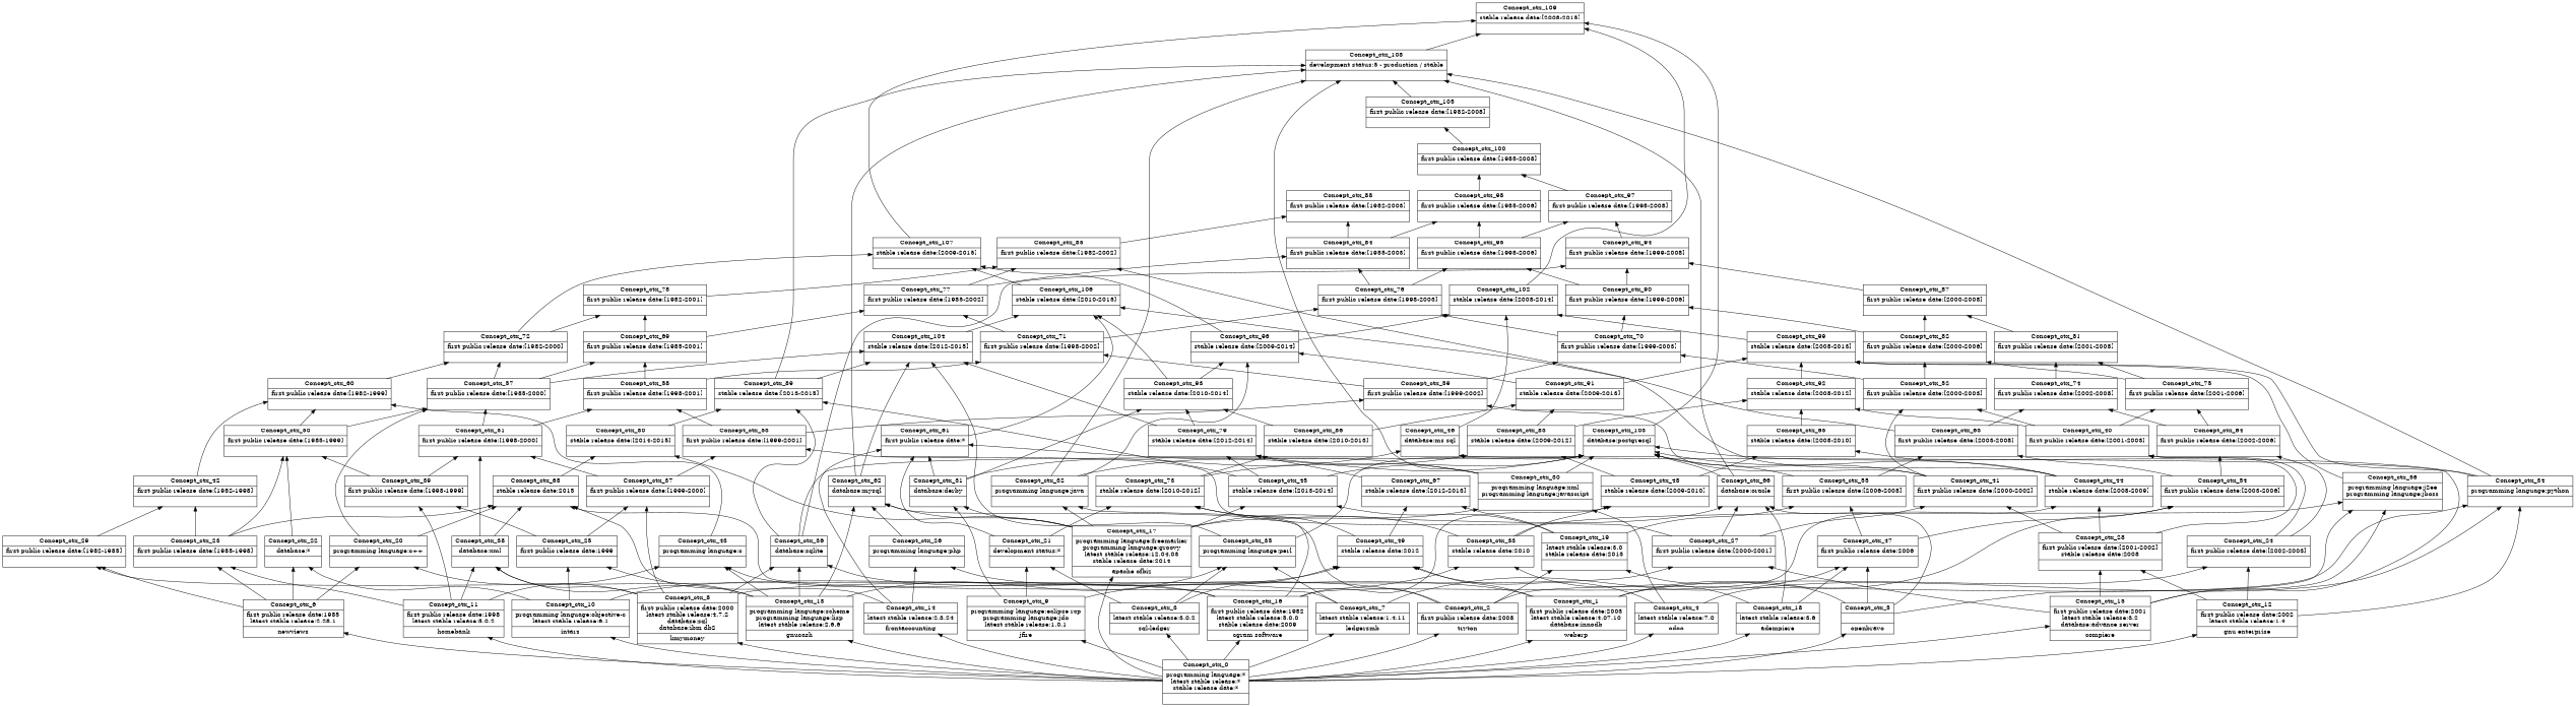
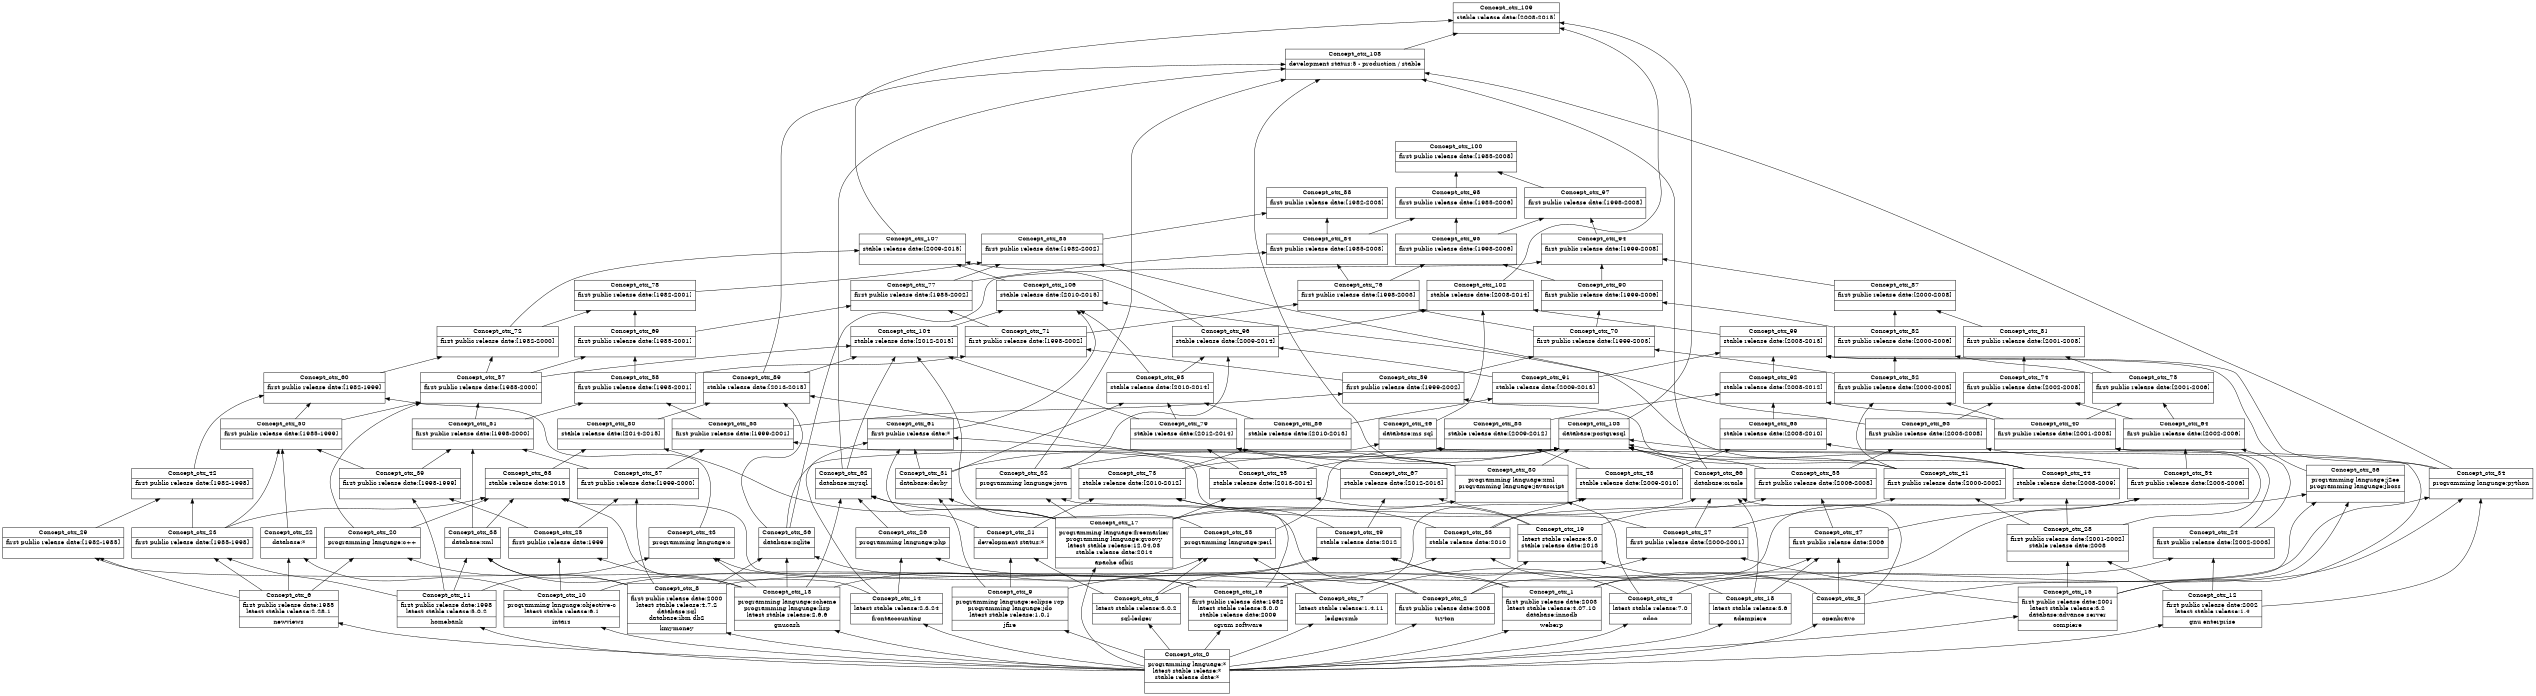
  digraph {
    rankdir=BT
    node [shape=record]
    n1 [label="{Concept_ctx_0|programming language:*\nlatest stable release:*\nstable release date:*\n|}"]
    n2 [label="{Concept_ctx_17|programming language:freemarker\nprogramming language:groovy\nlatest stable release:12.04.03\nstable release date:2014\n|apache ofbiz\n}"]
    n3 [label="{Concept_ctx_16|first public release date:1982\nlatest stable release:5.0.0\nstable release date:2009\n|cgram software\n}"]
    n4 [label="{Concept_ctx_13|programming language:scheme\nprogramming language:lisp\nlatest stable release:2.6.6\n|gnucash\n}"]
    n5 [label="{Concept_ctx_4|latest stable release:7.0\n|odoo\n}"]
    n6 [label="{Concept_ctx_10|programming language:objective-c\nlatest stable release:6.1\n|intars\n}"]
    n7 [label="{Concept_ctx_9|programming language:eclipse rcp\nprogramming language:jdo\nlatest stable release:1.0.1\n|jfire\n}"]
    n8 [label="{Concept_ctx_6|first public release date:1985\nlatest stable release:2.28.1\n|newviews\n}"]
    n9 [label="{Concept_ctx_11|first public release date:1998\nlatest stable release:5.0.2\n|homebank\n}"]
    n10 [label="{Concept_ctx_8|first public release date:2000\nlatest stable release:4.7.2\ndatabase:sql\ndatabase:ibm db2\n|kmymoney\n}"]
    n11 [label="{Concept_ctx_15|first public release date:2001\nlatest stable release:3.2\ndatabase:advance server\n|compiere\n}"]
    n12 [label="{Concept_ctx_12|first public release date:2002\nlatest stable release:1.4\n|gnu enterprise\n}"]
    n13 [label="{Concept_ctx_1|first public release date:2003\nlatest stable release:4.07.10\ndatabase:innodb\n|weberp\n}"]
    n14 [label="{Concept_ctx_7|latest stable release:1.4.11\n|ledgersmb\n}"]
    n15 [label="{Concept_ctx_2|first public release date:2008\n|tryton\n}"]
    n16 [label="{Concept_ctx_14|latest stable release:2.3.24\n|frontaccounting\n}"]
    n17 [label="{Concept_ctx_3|latest stable release:3.0.2\n|sql-ledger\n}"]
    n18 [label="{Concept_ctx_18|latest stable release:3.6\n|adempiere\n}"]
    n19 [label="{Concept_ctx_5||openbravo\n}"]
    n20 [label="{Concept_ctx_32|programming language:java\n|}"]
    n21 [label="{Concept_ctx_30|programming language:xml\nprogramming language:javascript\n|}"]
    n22 [label="{Concept_ctx_31|database:derby\n|}"]
    n23 [label="{Concept_ctx_45|stable release date:[2013-2014]\n|}"]
    n24 [label="{Concept_ctx_66|database:oracle\n|}"]
    n25 [label="{Concept_ctx_62|database:mysql\n|}"]
    n26 [label="{Concept_ctx_80|stable release date:[2014-2015]\n|}"]
    n27 [label="{Concept_ctx_29|first public release date:[1982-1985]\n|}"]
    n28 [label="{Concept_ctx_43|programming language:c\n|}"]
    n29 [label="{Concept_ctx_44|stable release date:[2008-2009]\n|}"]
    n30 [label="{Concept_ctx_48|stable release date:[2009-2010]\n|}"]
    n31 [label="{Concept_ctx_25|first public release date:1999\n|}"]
    n32 [label="{Concept_ctx_35|programming language:perl\n|}"]
    n33 [label="{Concept_ctx_38|database:xml\n|}"]
    n34 [label="{Concept_ctx_36|database:sqlite\n|}"]
    n35 [label="{Concept_ctx_34|programming language:python\n|}"]
    n36 [label="{Concept_ctx_49|stable release date:2012\n|}"]
    n37 [label="{Concept_ctx_22|database:*\n|}"]
    n38 [label="{Concept_ctx_33|stable release date:2010\n|}"]
    n39 [label="{Concept_ctx_21|development status:*\n|}"]
    n40 [label="{Concept_ctx_20|programming language:c++\n|}"]
    n41 [label="{Concept_ctx_23|first public release date:[1985-1998]\n|}"]
    n42 [label="{Concept_ctx_39|first public release date:[1998-1999]\n|}"]
    n43 [label="{Concept_ctx_27|first public release date:[2000-2001]\n|}"]
    n44 [label="{Concept_ctx_37|first public release date:[1999-2000]\n|}"]
    n45 [label="{Concept_ctx_28|first public release date:[2001-2002]\nstable release date:2008\n|}"]
    n46 [label="{Concept_ctx_46|database:ms sql\n|}"]
    n47 [label="{Concept_ctx_56|programming language:j2ee\nprogramming language:jboss\n|}"]
    n48 [label="{Concept_ctx_24|first public release date:[2002-2003]\n|}"]
    n49 [label="{Concept_ctx_26|programming language:php\n|}"]
    n50 [label="{Concept_ctx_54|first public release date:[2003-2006]\n|}"]
    n51 [label="{Concept_ctx_47|first public release date:2006\n|}"]
    n52 [label="{Concept_ctx_68|stable release date:2015\n|}"]
    n53 [label="{Concept_ctx_19|latest stable release:3.0\nstable release date:2013\n|}"]
    n54 [label="{Concept_ctx_61|first public release date:*\n|}"]
    n55 [label="{Concept_ctx_96|stable release date:[2009-2014]\n|}"]
    n56 [label="{Concept_ctx_103|database:postgresql\n|}"]
    n57 [label="{Concept_ctx_108|development status:5 - production / stable\n|}"]
    n58 [label="{Concept_ctx_79|stable release date:[2012-2014]\n|}"]
    n59 [label="{Concept_ctx_57|first public release date:[1985-2000]\n|}"]
    n60 [label="{Concept_ctx_42|first public release date:[1982-1998]\n|}"]
    n61 [label="{Concept_ctx_50|first public release date:[1985-1999]\n|}"]
    n62 [label="{Concept_ctx_41|first public release date:[2000-2002]\n|}"]
    n63 [label="{Concept_ctx_53|first public release date:[1999-2001]\n|}"]
    n64 [label="{Concept_ctx_40|first public release date:[2001-2003]\n|}"]
    n65 [label="{Concept_ctx_64|first public release date:[2002-2006]\n|}"]
    n66 [label="{Concept_ctx_55|first public release date:[2006-2008]\n|}"]
    n67 [label="{Concept_ctx_67|stable release date:[2012-2013]\n|}"]
    n68 [label="{Concept_ctx_73|stable release date:[2010-2012]\n|}"]
    n69 [label="{Concept_ctx_93|stable release date:[2010-2014]\n|}"]
    n70 [label="{Concept_ctx_60|first public release date:[1982-1999]\n|}"]
    n71 [label="{Concept_ctx_104|stable release date:[2012-2015]\n|}"]
    n72 [label="{Concept_ctx_99|stable release date:[2008-2013]\n|}"]
    n73 [label="{Concept_ctx_51|first public release date:[1998-2000]\n|}"]
    n74 [label="{Concept_ctx_52|first public release date:[2000-2003]\n|}"]
    n75 [label="{Concept_ctx_59|first public release date:[1999-2002]\n|}"]
    n76 [label="{Concept_ctx_75|first public release date:[2001-2006]\n|}"]
    n77 [label="{Concept_ctx_92|stable release date:[2008-2012]\n|}"]
    n78 [label="{Concept_ctx_65|stable release date:[2008-2010]\n|}"]
    n79 [label="{Concept_ctx_85|first public release date:[1982-2002]\n|}"]
    n80 [label="{Concept_ctx_83|stable release date:[2009-2012]\n|}"]
    n81 [label="{Concept_ctx_89|stable release date:[2013-2015]\n|}"]
    n82 [label="{Concept_ctx_102|stable release date:[2008-2014]\n|}"]
    n83 [label="{Concept_ctx_94|first public release date:[1999-2008]\n|}"]
    n84 [label="{Concept_ctx_63|first public release date:[2003-2008]\n|}"]
    n85 [label="{Concept_ctx_58|first public release date:[1998-2001]\n|}"]
    n86 [label="{Concept_ctx_70|first public release date:[1999-2003]\n|}"]
    n87 [label="{Concept_ctx_82|first public release date:[2000-2006]\n|}"]
    n88 [label="{Concept_ctx_74|first public release date:[2002-2008]\n|}"]
    n89 [label="{Concept_ctx_106|stable release date:[2010-2015]\n|}"]
    n90 [label="{Concept_ctx_72|first public release date:[1982-2000]\n|}"]
    n91 [label="{Concept_ctx_69|first public release date:[1985-2001]\n|}"]
    n92 [label="{Concept_ctx_71|first public release date:[1998-2002]\n|}"]
    n93 [label="{Concept_ctx_81|first public release date:[2001-2008]\n|}"]
    n94 [label="{Concept_ctx_78|first public release date:[1982-2001]\n|}"]
    n95 [label="{Concept_ctx_107|stable release date:[2009-2015]\n|}"]
    n96 [label="{Concept_ctx_77|first public release date:[1985-2002]\n|}"]
    n97 [label="{Concept_ctx_76|first public release date:[1998-2003]\n|}"]
    n98 [label="{Concept_ctx_90|first public release date:[1999-2006]\n|}"]
    n99 [label="{Concept_ctx_86|stable release date:[2010-2013]\n|}"]
    n100 [label="{Concept_ctx_87|first public release date:[2000-2008]\n|}"]
    n101 [label="{Concept_ctx_84|first public release date:[1985-2003]\n|}"]
    n102 [label="{Concept_ctx_95|first public release date:[1998-2006]\n|}"]
    n103 [label="{Concept_ctx_91|stable release date:[2009-2013]\n|}"]
    n104 [label="{Concept_ctx_88|first public release date:[1982-2003]\n|}"]
    n105 [label="{Concept_ctx_98|first public release date:[1985-2006]\n|}"]
    n106 [label="{Concept_ctx_97|first public release date:[1998-2008]\n|}"]
    n107 [label="{Concept_ctx_100|first public release date:[1985-2008]\n|}"]
-   n108 [label="{Concept_ctx_105|first public release date:[1982-2008]\n|}"]
    n109 [label="{Concept_ctx_109|stable release date:[2008-2015]\n|}"]
    subgraph sub_1 {
      label=ctx
      n1
      n2
      n3
      n4
      n5
      n6
      n7
      n8
      n9
      n10
      n11
      n12
      n13
      n14
      n15
      n16
      n17
      n18
      n19
      n20
      n21
      n22
      n23
      n24
      n25
      n26
      n27
      n28
      n29
      n30
      n31
      n32
      n33
      n34
      n35
      n36
      n37
      n38
      n39
      n40
      n41
      n42
      n43
      n44
      n45
      n46
      n47
      n48
      n49
      n50
      n51
      n52
      n53
      n54
      n55
      n56
      n57
      n58
      n59
      n60
      n61
      n62
      n63
      n64
      n65
      n66
      n67
      n68
      n69
      n70
      n71
      n72
      n73
      n74
      n75
      n76
      n77
      n78
      n79
      n80
      n81
      n82
      n83
      n84
      n85
      n86
      n87
      n88
      n89
      n90
      n91
      n92
      n93
      n94
      n95
      n96
      n97
      n98
      n99
      n100
      n101
      n102
      n103
      n104
      n105
      n106
      n107
-     n108
      n109
    }
    n1 -> n2
    n1 -> n3
    n1 -> n4
    n1 -> n5
    n1 -> n6
    n1 -> n7
    n1 -> n8
    n1 -> n9
    n1 -> n10
    n1 -> n11
    n1 -> n12
    n1 -> n13
    n1 -> n14
    n1 -> n15
    n1 -> n16
    n1 -> n17
    n1 -> n18
    n1 -> n19
    n2 -> n20
    n2 -> n21
    n2 -> n22
    n2 -> n23
    n2 -> n24
    n2 -> n25
    n2 -> n26
    n3 -> n20
    n3 -> n27
    n3 -> n28
    n3 -> n29
    n3 -> n30
    n4 -> n25
    n4 -> n28
    n4 -> n31
    n4 -> n32
    n4 -> n33
    n4 -> n34
    n5 -> n21
    n5 -> n35
    n5 -> n36
    n6 -> n31
    n6 -> n36
    n6 -> n37
    n7 -> n22
    n7 -> n38
    n7 -> n39
    n8 -> n27
    n8 -> n37
    n8 -> n40
    n8 -> n41
    n9 -> n28
    n9 -> n33
    n9 -> n41
    n9 -> n42
    n10 -> n33
    n10 -> n34
    n10 -> n40
    n10 -> n43
    n10 -> n44
    n11 -> n43
    n11 -> n45
    n11 -> n46
    n11 -> n47
    n12 -> n35
    n12 -> n45
    n12 -> n48
    n13 -> n36
    n13 -> n48
    n13 -> n49
    n13 -> n50
    n14 -> n32
    n14 -> n51
    n14 -> n52
    n15 -> n25
    n15 -> n34
    n15 -> n35
    n15 -> n53
    n16 -> n49
    n16 -> n52
    n16 -> n54
    n17 -> n32
    n17 -> n36
    n17 -> n39
    n18 -> n24
    n18 -> n38
    n18 -> n51
    n19 -> n24
    n19 -> n47
    n19 -> n51
    n19 -> n53
    n20 -> n55
    n20 -> n56
    n20 -> n57
    n21 -> n54
    n21 -> n56
    n21 -> n57
    n21 -> n58
    n22 -> n46
    n22 -> n54
    n22 -> n69
    n23 -> n56
    n23 -> n58
    n23 -> n81
    n24 -> n56
    n24 -> n57
    n25 -> n57
    n25 -> n71
    n26 -> n81
    n27 -> n60
    n28 -> n70
    n29 -> n56
    n29 -> n78
    n29 -> n79
    n30 -> n78
    n30 -> n80
    n31 -> n42
    n31 -> n44
    n32 -> n56
    n32 -> n71
    n33 -> n52
    n33 -> n73
    n34 -> n56
    n34 -> n81
    n34 -> n83
    n35 -> n56
    n35 -> n57
    n35 -> n72
    n36 -> n67
    n36 -> n68
    n37 -> n61
    n38 -> n30
    n38 -> n47
    n38 -> n68
    n39 -> n54
    n39 -> n68
    n40 -> n52
    n40 -> n59
    n41 -> n52
    n41 -> n60
    n41 -> n61
    n42 -> n61
    n42 -> n73
    n43 -> n24
    n43 -> n62
    n43 -> n63
    n44 -> n63
    n44 -> n73
    n45 -> n29
    n45 -> n62
    n45 -> n64
    n46 -> n82
    n47 -> n72
    n48 -> n64
    n48 -> n65
    n49 -> n25
    n50 -> n65
    n50 -> n84
    n51 -> n50
    n51 -> n66
    n52 -> n26
    n53 -> n23
    n53 -> n66
    n53 -> n67
    n54 -> n89
    n55 -> n82
    n55 -> n95
    n56 -> n109
    n57 -> n109
    n58 -> n69
    n58 -> n71
    n59 -> n71
    n59 -> n90
    n59 -> n91
    n60 -> n70
    n61 -> n59
    n61 -> n70
    n62 -> n56
    n62 -> n74
    n62 -> n75
    n63 -> n75
    n63 -> n85
    n64 -> n74
    n64 -> n76
    n64 -> n77
    n65 -> n76
    n65 -> n88
    n66 -> n56
    n66 -> n84
    n67 -> n58
    n68 -> n80
    n68 -> n99
    n69 -> n55
    n69 -> n89
    n70 -> n90
    n71 -> n89
    n72 -> n82
    n73 -> n59
    n73 -> n85
    n74 -> n86
    n74 -> n87
    n75 -> n86
    n75 -> n92
    n76 -> n87
    n76 -> n93
    n77 -> n72
    n78 -> n77
    n79 -> n104
    n80 -> n77
-   n80 -> n103
    n81 -> n57
    n81 -> n71
    n82 -> n109
    n83 -> n106
    n84 -> n88
    n84 -> n89
    n85 -> n91
    n85 -> n92
    n86 -> n97
    n86 -> n98
    n87 -> n98
    n87 -> n100
    n88 -> n93
    n89 -> n95
    n90 -> n94
    n90 -> n95
    n91 -> n94
    n91 -> n96
    n92 -> n96
    n92 -> n97
    n93 -> n100
    n94 -> n79
    n95 -> n109
    n96 -> n79
    n96 -> n101
    n97 -> n101
    n97 -> n102
    n98 -> n83
    n98 -> n102
    n99 -> n69
    n99 -> n103
    n100 -> n83
    n101 -> n104
    n101 -> n105
    n102 -> n105
    n102 -> n106
    n103 -> n55
    n103 -> n72
    n105 -> n107
    n106 -> n107
-   n107 -> n108
-   n108 -> n57
  }
